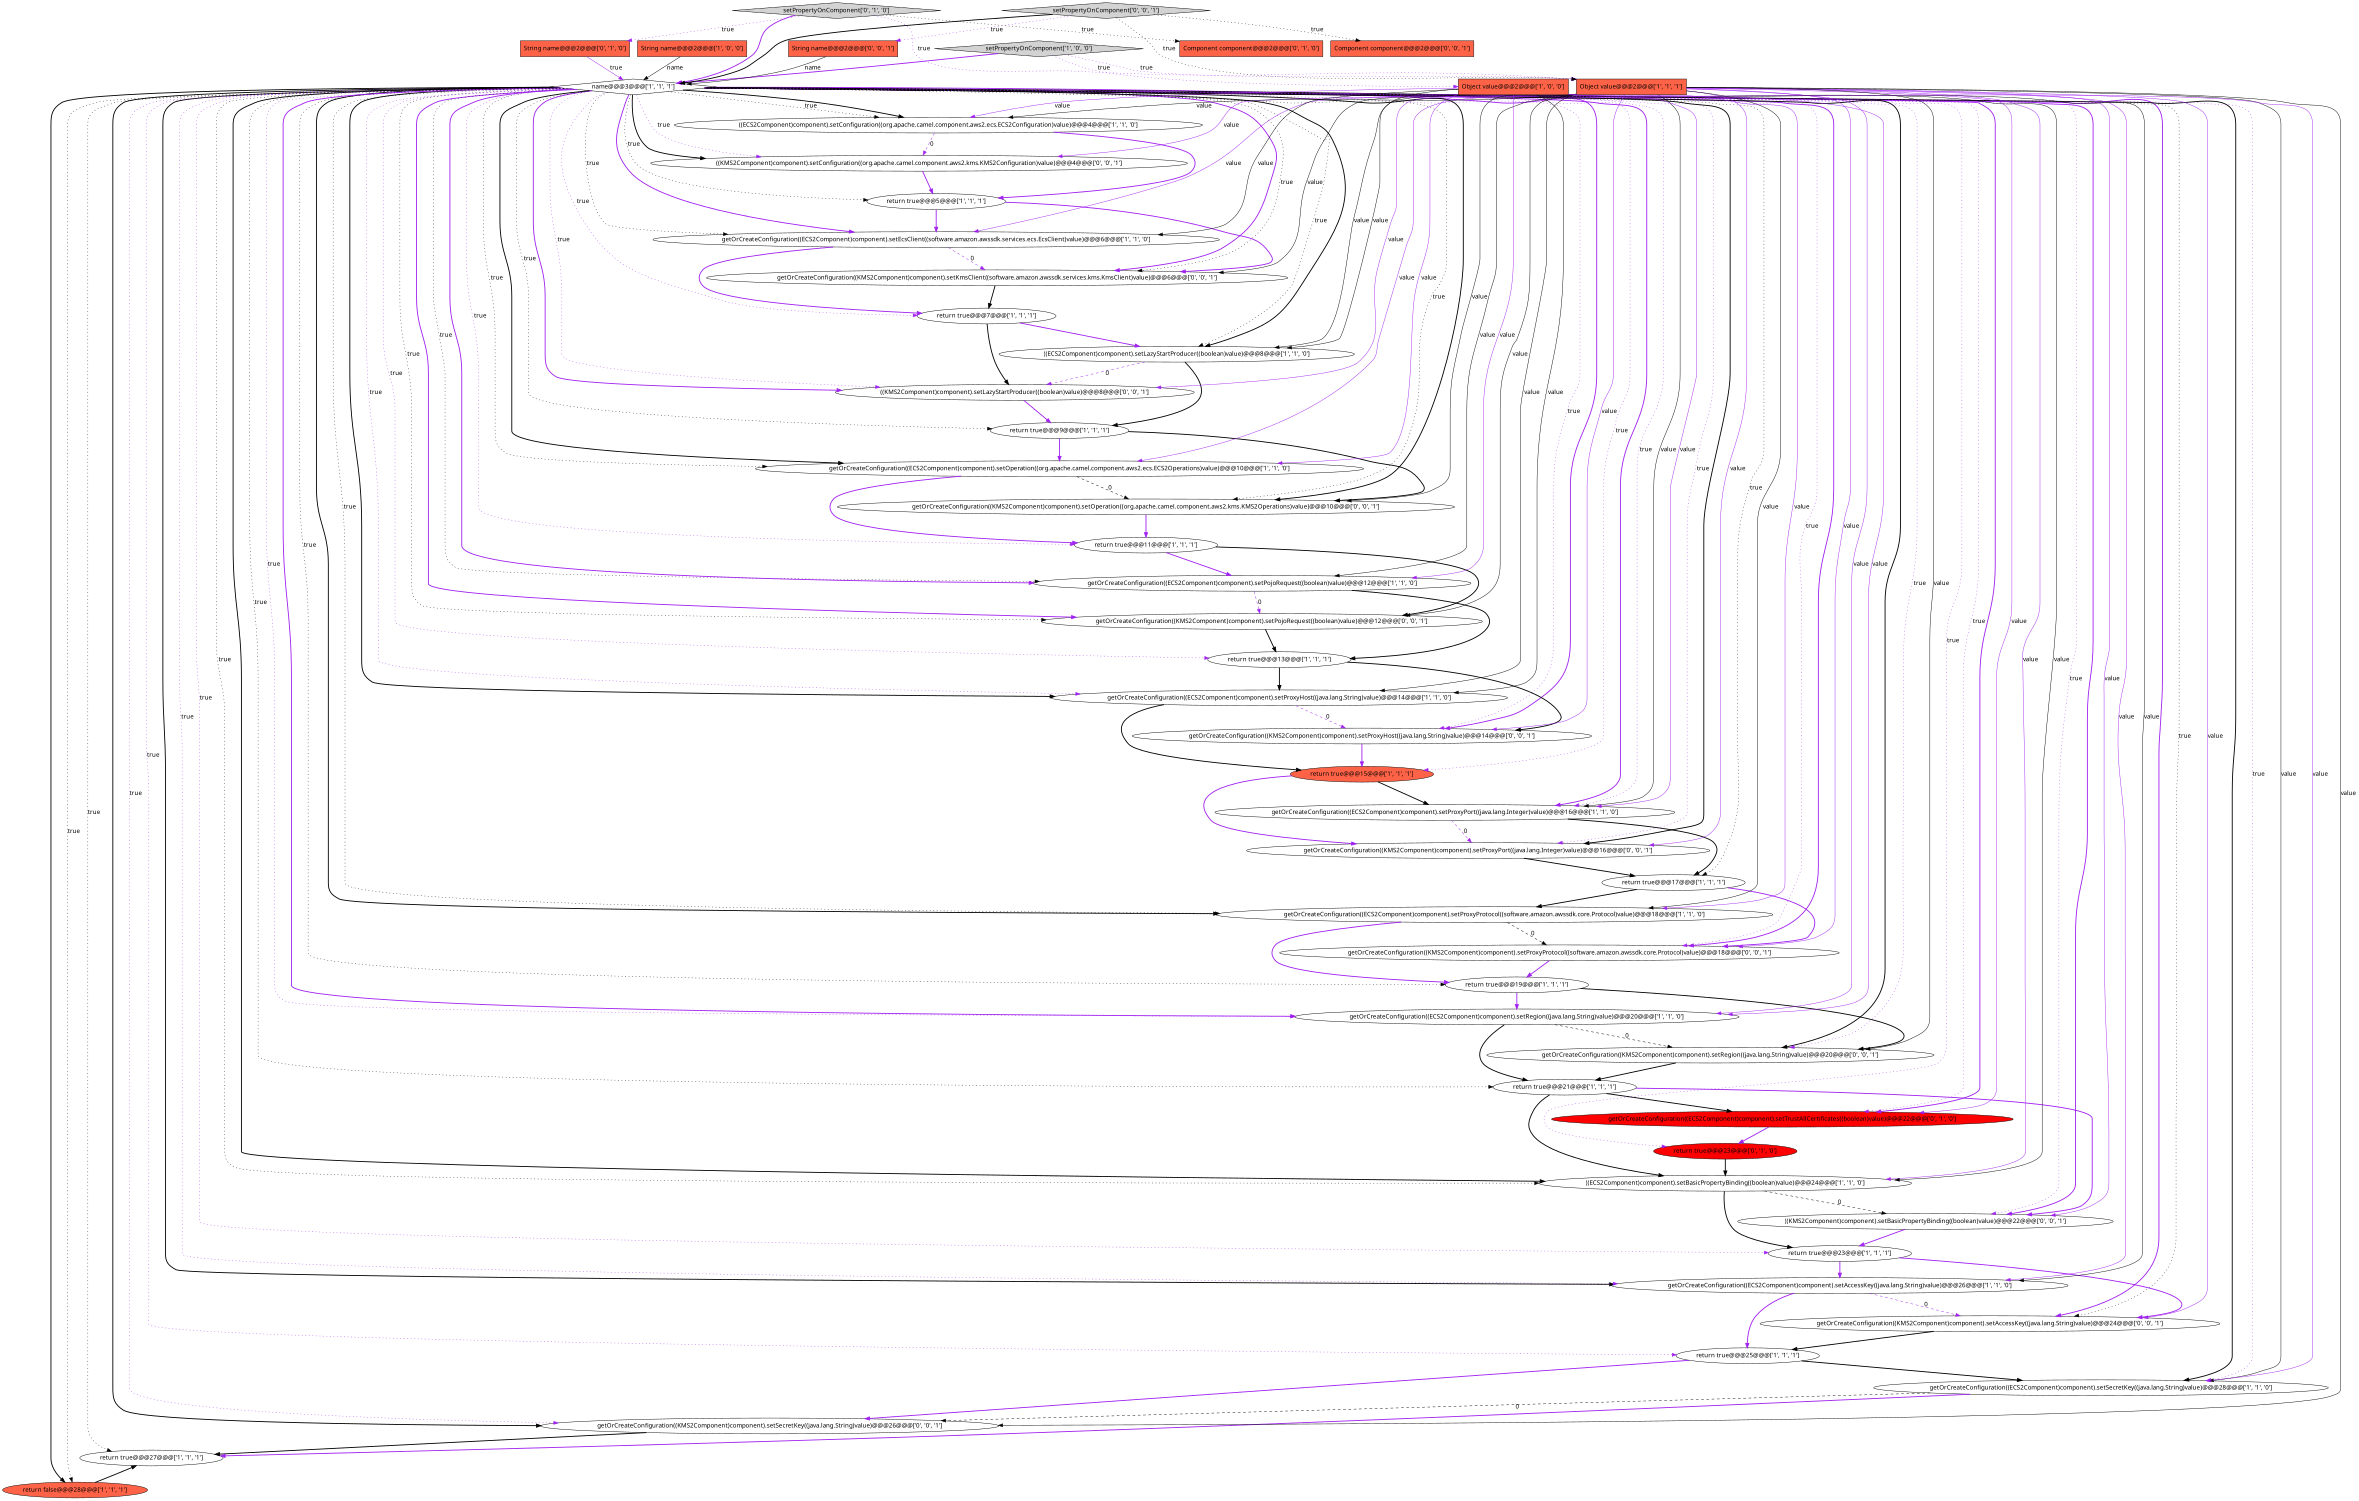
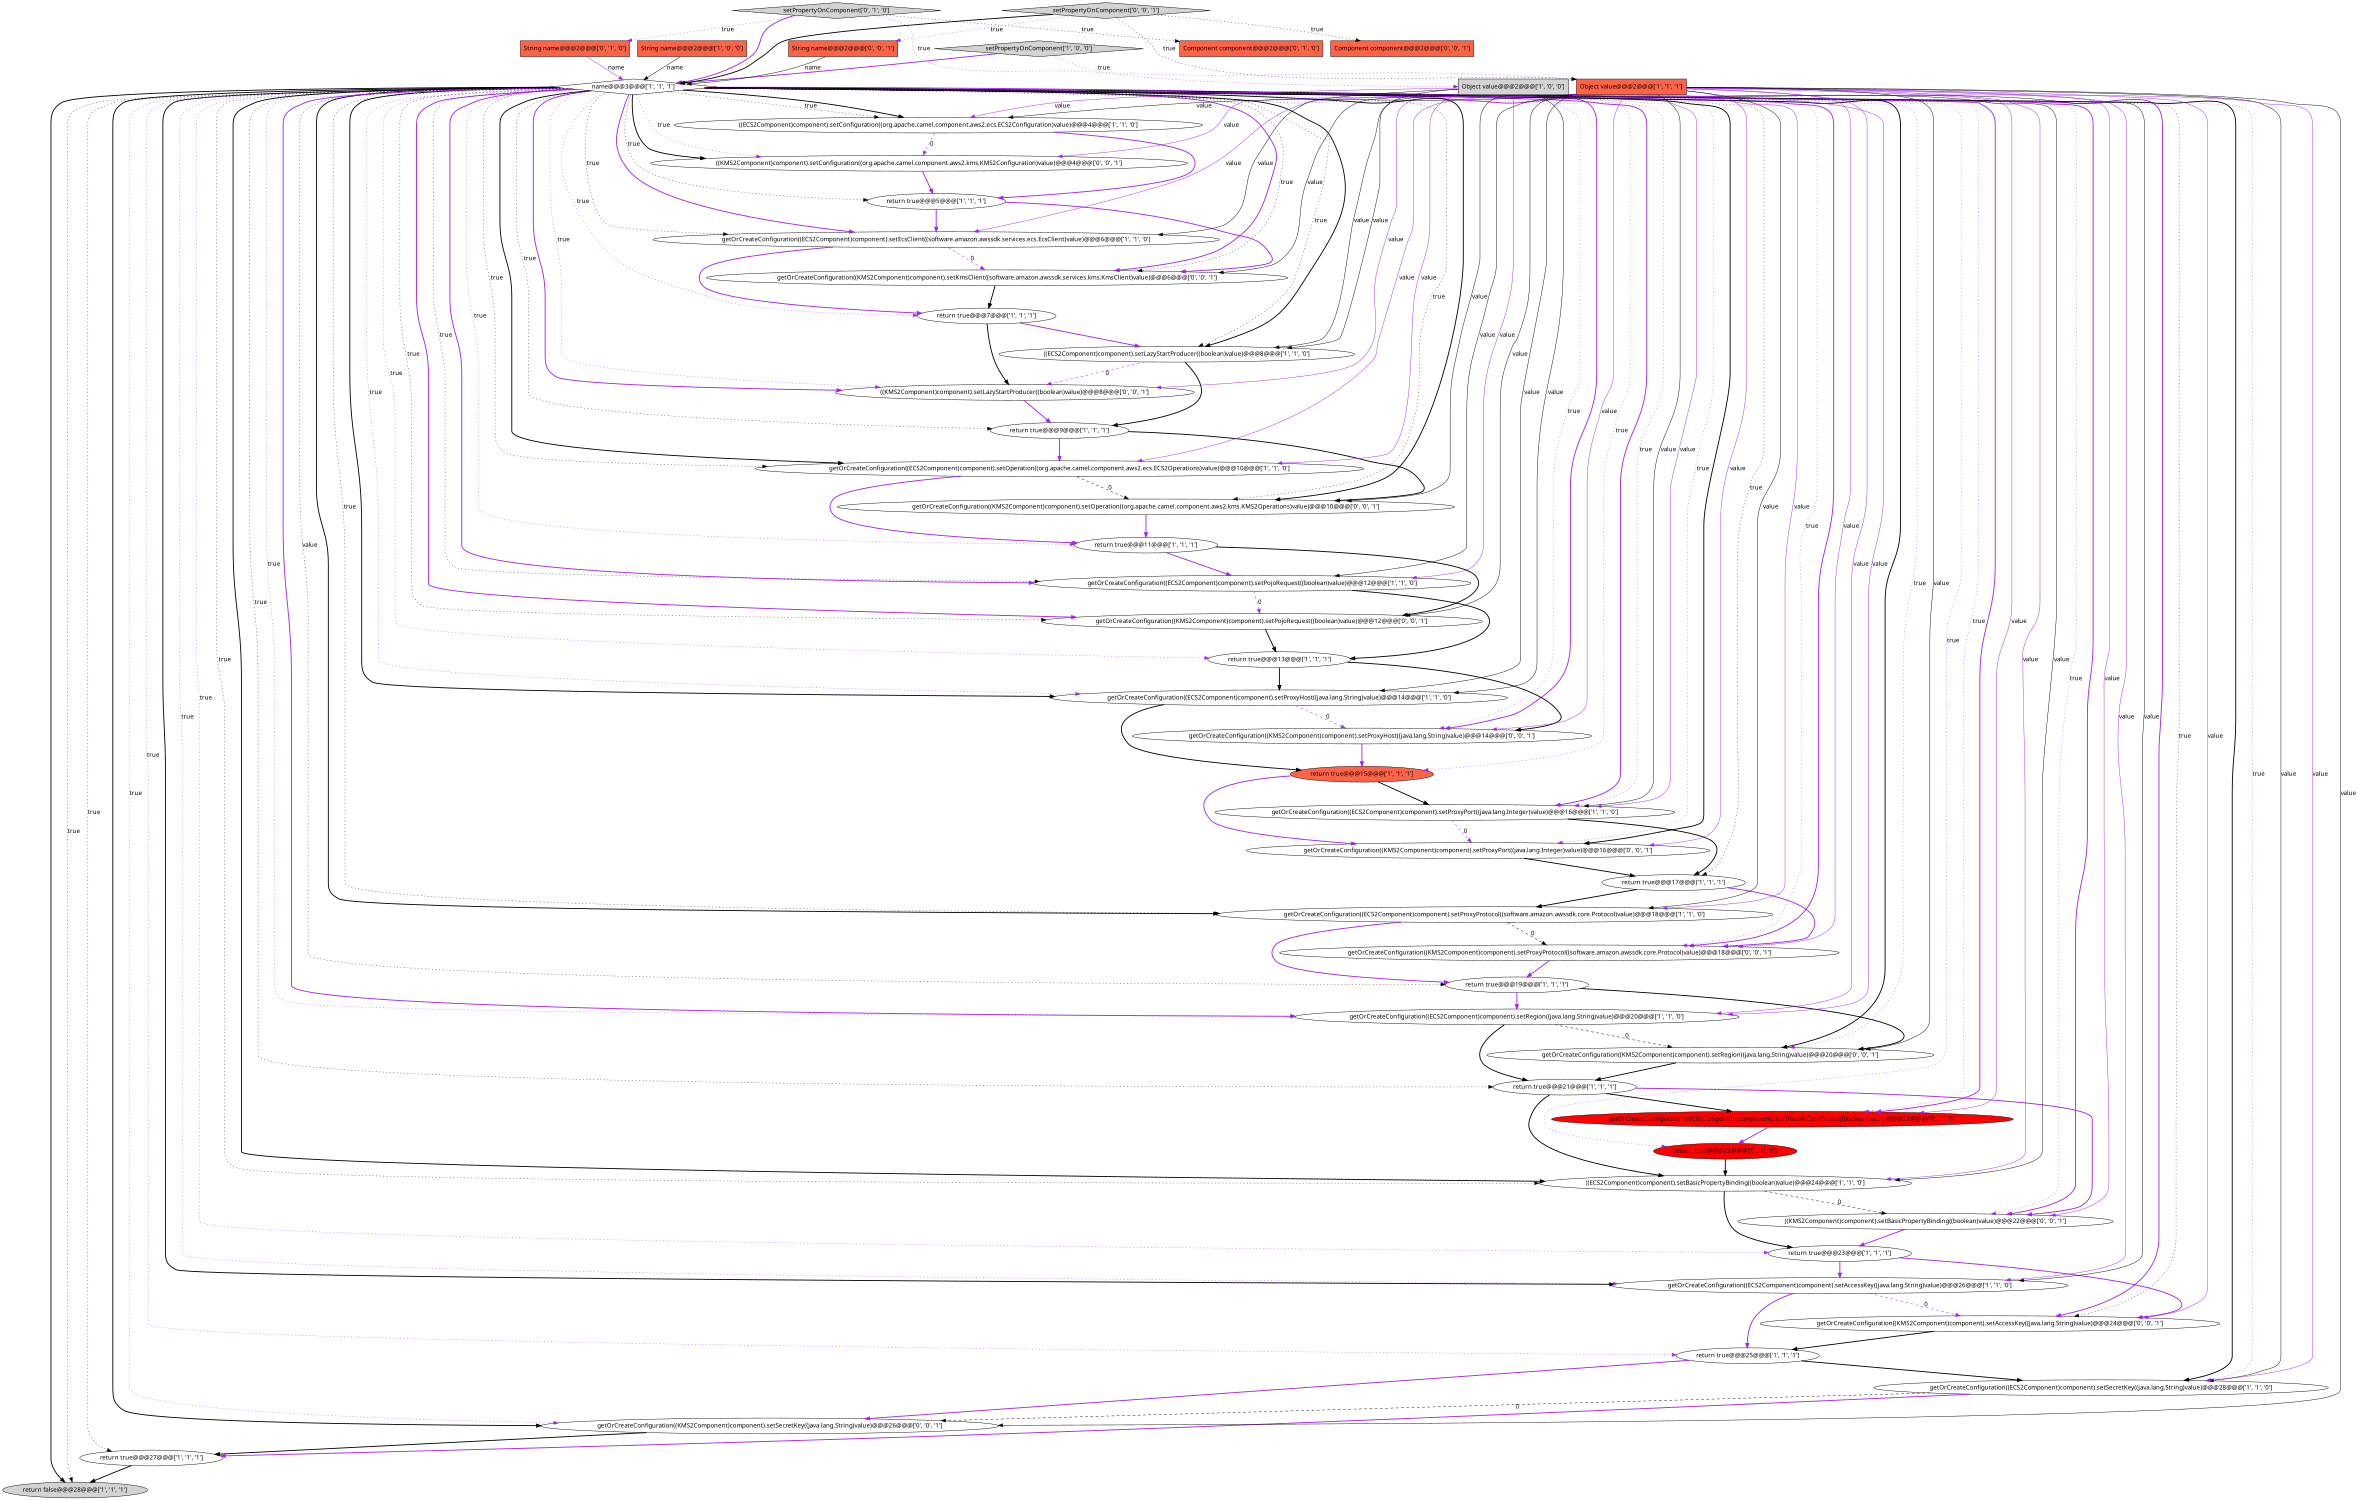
  digraph {
    fontname="Noto Sans"
    node [fillcolor=white fontname="Noto Sans" shape=ellipse style=filled]
    edge [color=purple fontname="Noto Sans" style=bold]
    n1 [label="getOrCreateConfiguration((ECS2Component)component).setProxyHost((java.lang.String)value)@@@14@@@['1', '1', '0']"]
    n2 [fillcolor=tomato label="return true@@@15@@@['1', '1', '1']"]
    n3 [label="getOrCreateConfiguration((KMS2Component)component).setProxyHost((java.lang.String)value)@@@14@@@['0', '0', '1']"]
    n4 [label="getOrCreateConfiguration((KMS2Component)component).setProxyPort((java.lang.Integer)value)@@@16@@@['0', '0', '1']"]
    n5 [label="getOrCreateConfiguration((ECS2Component)component).setProxyPort((java.lang.Integer)value)@@@16@@@['1', '1', '0']"]
    n6 [fillcolor=tomato label="String name@@@2@@@['0', '1', '0']" shape=box]
    n7 [label="name@@@3@@@['1', '1', '1']" shape=diamond]
    n8 [label="return true@@@17@@@['1', '1', '1']"]
    n9 [label="return true@@@5@@@['1', '1', '1']"]
    n10 [label="getOrCreateConfiguration((ECS2Component)component).setEcsClient((software.amazon.awssdk.services.ecs.EcsClient)value)@@@6@@@['1', '1', '0']"]
    n11 [label="getOrCreateConfiguration((KMS2Component)component).setKmsClient((software.amazon.awssdk.services.kms.KmsClient)value)@@@6@@@['0', '0', '1']"]
    n12 [label="return true@@@21@@@['1', '1', '1']"]
    n13 [label="((ECS2Component)component).setBasicPropertyBinding((boolean)value)@@@24@@@['1', '1', '0']"]
    n14 [fillcolor=red label="getOrCreateConfiguration((ECS2Component)component).setTrustAllCertificates((boolean)value)@@@22@@@['0', '1', '0']"]
    n15 [label="((KMS2Component)component).setBasicPropertyBinding((boolean)value)@@@22@@@['0', '0', '1']"]
    n16 [label="getOrCreateConfiguration((ECS2Component)component).setProxyProtocol((software.amazon.awssdk.core.Protocol)value)@@@18@@@['1', '1', '0']"]
    n17 [label="return true@@@19@@@['1', '1', '1']"]
    n18 [label="getOrCreateConfiguration((KMS2Component)component).setProxyProtocol((software.amazon.awssdk.core.Protocol)value)@@@18@@@['0', '0', '1']"]
    n19 [label="getOrCreateConfiguration((ECS2Component)component).setAccessKey((java.lang.String)value)@@@26@@@['1', '1', '0']"]
    n20 [label="return true@@@25@@@['1', '1', '1']"]
    n21 [label="getOrCreateConfiguration((KMS2Component)component).setAccessKey((java.lang.String)value)@@@24@@@['0', '0', '1']"]
    n22 [label="getOrCreateConfiguration((KMS2Component)component).setPojoRequest((boolean)value)@@@12@@@['0', '0', '1']"]
    n23 [label="return true@@@13@@@['1', '1', '1']"]
    n24 [label="((KMS2Component)component).setLazyStartProducer((boolean)value)@@@8@@@['0', '0', '1']"]
    n25 [label="return true@@@9@@@['1', '1', '1']"]
    n26 [label="((KMS2Component)component).setConfiguration((org.apache.camel.component.aws2.kms.KMS2Configuration)value)@@@4@@@['0', '0', '1']"]
    n27 [label="getOrCreateConfiguration((KMS2Component)component).setSecretKey((java.lang.String)value)@@@26@@@['0', '0', '1']"]
    n28 [label="getOrCreateConfiguration((ECS2Component)component).setSecretKey((java.lang.String)value)@@@28@@@['1', '1', '0']"]
    n29 [label="return true@@@7@@@['1', '1', '1']"]
    n30 [label="getOrCreateConfiguration((ECS2Component)component).setOperation((org.apache.camel.component.aws2.ecs.ECS2Operations)value)@@@10@@@['1', '1', '0']"]
    n31 [label="getOrCreateConfiguration((ECS2Component)component).setRegion((java.lang.String)value)@@@20@@@['1', '1', '0']"]
    n32 [label="getOrCreateConfiguration((KMS2Component)component).setOperation((org.apache.camel.component.aws2.kms.KMS2Operations)value)@@@10@@@['0', '0', '1']"]
    n33 [label="((ECS2Component)component).setConfiguration((org.apache.camel.component.aws2.ecs.ECS2Configuration)value)@@@4@@@['1', '1', '0']"]
    n34 [label="((ECS2Component)component).setLazyStartProducer((boolean)value)@@@8@@@['1', '1', '0']"]
    n35 [label="getOrCreateConfiguration((KMS2Component)component).setRegion((java.lang.String)value)@@@20@@@['0', '0', '1']"]
    n36 [label="getOrCreateConfiguration((ECS2Component)component).setPojoRequest((boolean)value)@@@12@@@['1', '1', '0']"]
    n37 [label="return true@@@11@@@['1', '1', '1']"]
    n38 [label="return true@@@23@@@['1', '1', '1']"]
    n39 [fillcolor=red label="return true@@@23@@@['0', '1', '0']"]
    n40 [label="return true@@@27@@@['1', '1', '1']"]
-   n41 [fillcolor=tomato label="return false@@@28@@@['1', '1', '1']"]
+   n41 [fillcolor=lightgray label="return false@@@28@@@['1', '1', '1']"]
    n42 [fillcolor=tomato label="String name@@@2@@@['1', '0', '0']" shape=box]
    n43 [fillcolor=tomato label="Object value@@@2@@@['1', '1', '1']" shape=box]
    n44 [fillcolor=lightgray label="setPropertyOnComponent['0', '1', '0']" shape=diamond]
    n45 [fillcolor=tomato label="Component component@@@2@@@['0', '1', '0']" shape=box]
    n46 [fillcolor=lightgray label="setPropertyOnComponent['1', '0', '0']" shape=diamond]
-   n47 [fillcolor=tomato label="Object value@@@2@@@['1', '0', '0']" shape=box]
+   n47 [fillcolor=lightgray label="Object value@@@2@@@['1', '0', '0']" shape=box]
    n48 [fillcolor=lightgray label="setPropertyOnComponent['0', '0', '1']" shape=diamond]
    n49 [fillcolor=tomato label="String name@@@2@@@['0', '0', '1']" shape=box]
    n50 [fillcolor=tomato label="Component component@@@2@@@['0', '0', '1']" shape=box]
    n1 -> n2 [color=black]
    n1 -> n3 [label=0 style=dashed]
    n2 -> n4
    n2 -> n5 [color=black]
    n3 -> n2
    n4 -> n8 [color=black]
    n5 -> n4 [label=0 style=dashed]
    n5 -> n8 [color=black]
-   n6 -> n7 [label=true style=solid]
+   n6 -> n7 [label=name style=solid]
    n7 -> n1 [color=black]
    n7 -> n1 [label=true style=dotted]
    n7 -> n2 [label=true style=dotted]
    n7 -> n3 [label=true style=dotted]
    n7 -> n3
    n7 -> n4 [label=true style=dotted]
    n7 -> n4 [color=black]
    n7 -> n5
    n7 -> n5 [label=true style=dotted]
    n7 -> n8 [color=black label=true style=dotted]
    n7 -> n9 [color=black label=true style=dotted]
    n7 -> n10 [color=black label=true style=dotted]
    n7 -> n10
    n7 -> n11
    n7 -> n11 [color=black label=true style=dotted]
    n7 -> n12 [color=black label=true style=dotted]
    n7 -> n13 [color=black label=true style=dotted]
    n7 -> n13 [color=black]
    n7 -> n14 [label=true style=dotted]
    n7 -> n14
    n7 -> n15 [label=true style=dotted]
    n7 -> n15
    n7 -> n16 [color=black]
    n7 -> n16 [color=black label=true style=dotted]
-   n7 -> n17 [color=black label=true style=dotted]
+   n7 -> n17 [color=black label=value style=dotted]
    n7 -> n18 [label=true style=dotted]
    n7 -> n18
    n7 -> n19 [color=black]
    n7 -> n19 [label=true style=dotted]
    n7 -> n20 [label=true style=dotted]
    n7 -> n21
    n7 -> n21 [color=black label=true style=dotted]
    n7 -> n22 [color=black label=true style=dotted]
    n7 -> n22
    n7 -> n23 [label=true style=dotted]
    n7 -> n24
    n7 -> n24 [label=true style=dotted]
    n7 -> n25 [color=black label=true style=dotted]
    n7 -> n26 [color=black]
    n7 -> n26 [label=true style=dotted]
    n7 -> n27 [color=black]
    n7 -> n27 [label=true style=dotted]
    n7 -> n28 [color=black]
    n7 -> n28 [label=true style=dotted]
    n7 -> n29 [label=true style=dotted]
    n7 -> n30 [color=black label=true style=dotted]
    n7 -> n30 [color=black]
    n7 -> n31 [label=true style=dotted]
    n7 -> n31
    n7 -> n32 [color=black label=true style=dotted]
    n7 -> n32 [color=black]
    n7 -> n33 [color=black label=true style=dotted]
    n7 -> n33 [color=black]
    n7 -> n34 [color=black label=true style=dotted]
    n7 -> n34 [color=black]
    n7 -> n35 [color=black]
    n7 -> n35 [label=true style=dotted]
    n7 -> n36 [color=black label=true style=dotted]
    n7 -> n36
    n7 -> n37 [label=true style=dotted]
    n7 -> n38 [label=true style=dotted]
    n7 -> n39 [label=true style=dotted]
    n7 -> n40 [color=black label=true style=dotted]
    n7 -> n41 [color=black]
    n7 -> n41 [color=black label=true style=dotted]
    n8 -> n16 [color=black]
    n8 -> n18
    n9 -> n10
    n9 -> n11
    n10 -> n11 [label=0 style=dashed]
    n10 -> n29
    n11 -> n29 [color=black]
    n12 -> n13 [color=black]
    n12 -> n14 [color=black]
    n12 -> n15
    n13 -> n15 [color=black label=0 style=dashed]
    n13 -> n38 [color=black]
    n14 -> n39
    n15 -> n38
    n16 -> n17
    n16 -> n18 [color=black label=0 style=dashed]
    n17 -> n31
    n17 -> n35 [color=black]
    n18 -> n17
    n19 -> n20
    n19 -> n21 [label=0 style=dashed]
    n20 -> n27
    n20 -> n28 [color=black]
    n21 -> n20 [color=black]
    n22 -> n23 [color=black]
    n23 -> n1 [color=black]
    n23 -> n3 [color=black]
    n24 -> n25
    n25 -> n30
    n25 -> n32 [color=black]
    n26 -> n9
    n27 -> n40 [color=black]
    n28 -> n27 [color=black label=0 style=dashed]
    n28 -> n40
    n29 -> n24 [color=black]
    n29 -> n34
    n30 -> n32 [color=black label=0 style=dashed]
    n30 -> n37
    n31 -> n12 [color=black]
    n31 -> n35 [color=black label=0 style=dashed]
    n32 -> n37
    n33 -> n9
    n33 -> n26 [label=0 style=dashed]
    n34 -> n24 [label=0 style=dashed]
    n34 -> n25 [color=black]
    n35 -> n12 [color=black]
    n36 -> n22 [label=0 style=dashed]
    n36 -> n23 [color=black]
    n37 -> n22 [color=black]
    n37 -> n36
    n38 -> n19
    n38 -> n21
    n39 -> n13 [color=black]
-   n41 -> n40 [color=black]
+   n40 -> n41 [color=black]
    n42 -> n7 [color=black label=name style=solid]
    n43 -> n1 [color=black label=value style=solid]
    n43 -> n3 [label=value style=solid]
    n43 -> n4 [label=value style=solid]
    n43 -> n5 [color=black label=value style=solid]
    n43 -> n10 [label=value style=solid]
    n43 -> n11 [color=black label=value style=solid]
    n43 -> n13 [label=value style=solid]
    n43 -> n14 [label=value style=solid]
    n43 -> n15 [label=value style=solid]
    n43 -> n16 [color=black label=value style=solid]
    n43 -> n18 [label=value style=solid]
    n43 -> n19 [label=value style=solid]
    n43 -> n21 [label=value style=solid]
    n43 -> n22 [color=black label=value style=solid]
    n43 -> n24 [label=value style=solid]
    n43 -> n26 [label=value style=solid]
    n43 -> n27 [color=black label=value style=solid]
    n43 -> n28 [color=black label=value style=solid]
    n43 -> n30 [label=value style=solid]
    n43 -> n31 [label=value style=solid]
    n43 -> n32 [color=black label=value style=solid]
    n43 -> n33 [color=black label=value style=solid]
    n43 -> n34 [color=black label=value style=solid]
    n43 -> n35 [color=black label=value style=solid]
    n43 -> n36 [color=black label=value style=solid]
    n44 -> n6 [label=true style=dotted]
    n44 -> n7
    n44 -> n43 [label=true style=dotted]
    n44 -> n45 [color=black label=true style=dotted]
    n46 -> n7
-   n46 -> n43 [label=true style=dotted]
    n46 -> n47 [label=true style=dotted]
    n47 -> n1 [color=black label=value style=solid]
    n47 -> n5 [label=value style=solid]
    n47 -> n10 [color=black label=value style=solid]
    n47 -> n13 [color=black label=value style=solid]
    n47 -> n16 [label=value style=solid]
    n47 -> n19 [color=black label=value style=solid]
    n47 -> n28 [label=value style=solid]
    n47 -> n30 [label=value style=solid]
    n47 -> n31 [label=value style=solid]
    n47 -> n33 [label=value style=solid]
    n47 -> n34 [color=black label=value style=solid]
    n47 -> n36 [label=value style=solid]
    n48 -> n7 [color=black]
    n48 -> n43 [color=black label=true style=dotted]
    n48 -> n49 [label=true style=dotted]
    n48 -> n50 [color=black label=true style=dotted]
    n49 -> n7 [color=black label=name style=solid]
  }
